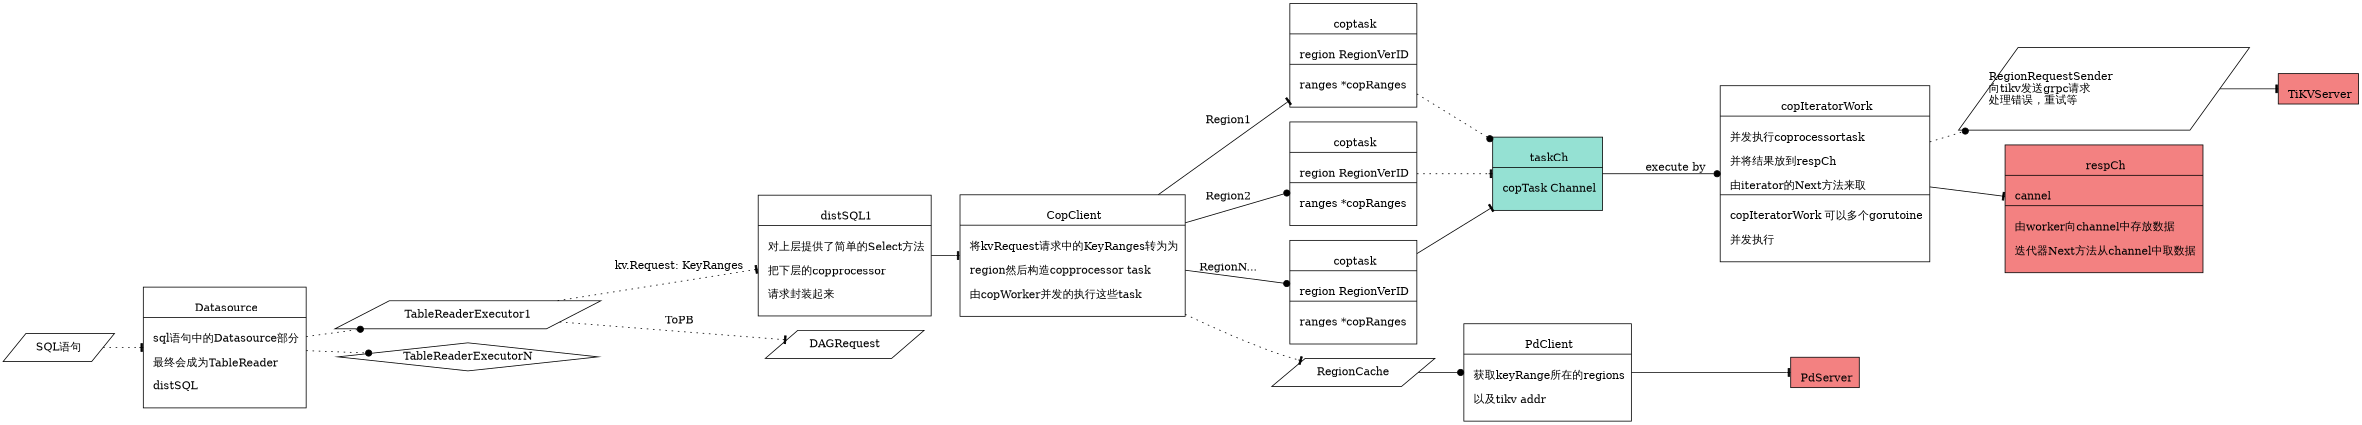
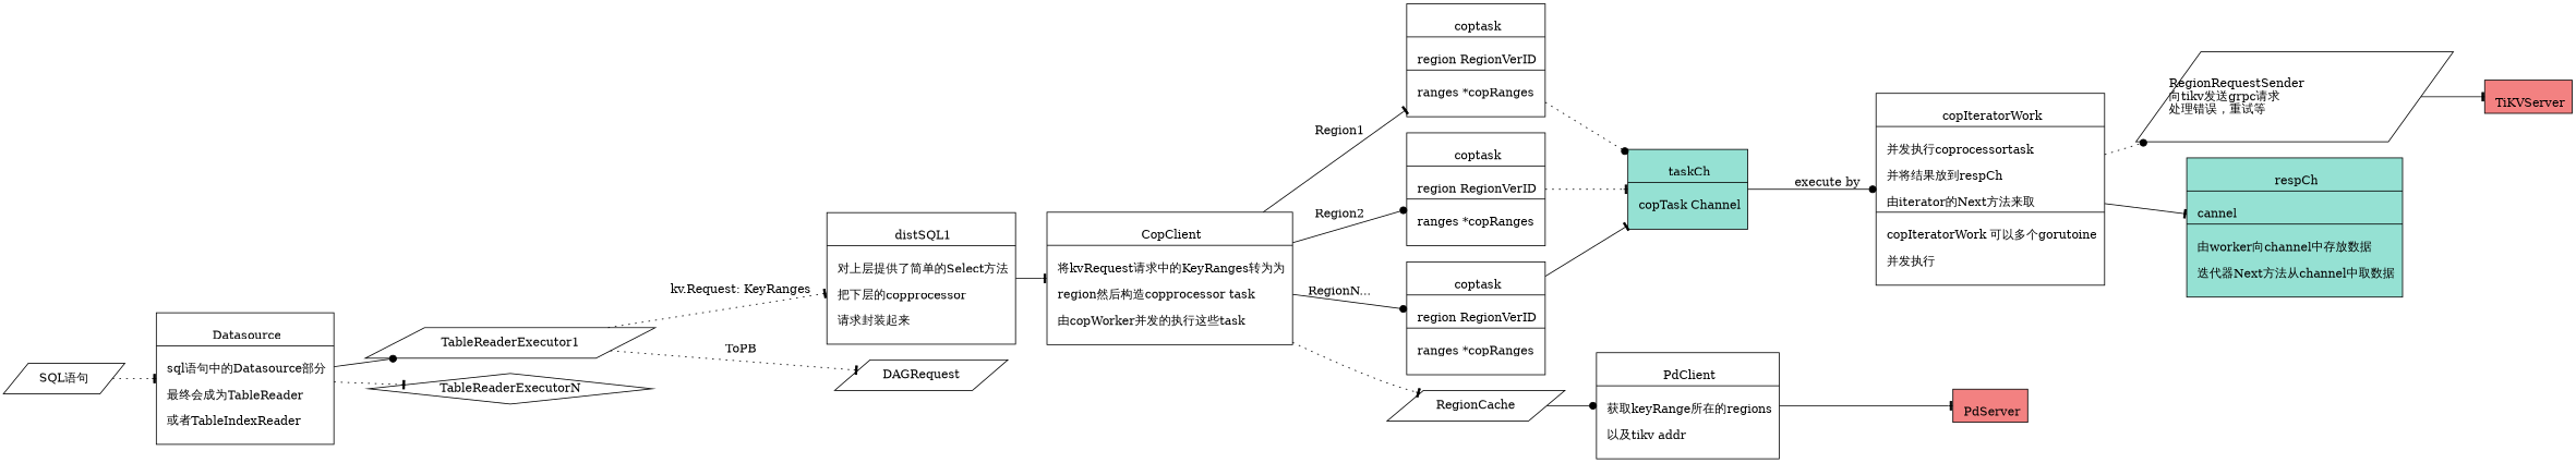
  digraph {
    newrank=true
    rankdir=LR
    node [shape=record]
    edge [arrowhead=tee style=solid]
    n1 [label="SQL语句" shape=parallelogram]
-   n2 [label="{{\n      Datasource|\n      sql语句中的Datasource部分\l\n      最终会成为TableReader\l \n      distSQL\l\n    }}"]
+   n2 [label="{{\n      Datasource|\n      sql语句中的Datasource部分\l\n      最终会成为TableReader\l \n      或者TableIndexReader\l\n    }}"]
    TableReaderExecutor1 [shape=parallelogram]
    TableReaderExecutorN [shape=diamond]
    n5 [label="{{\n      coptask|\n      region RegionVerID\l|\n      ranges *copRanges \l\n    }}"]
    n6 [fillcolor="#95e1d3" label="{{\n      taskCh|\n      copTask Channel\l\n    }}" style=filled]
    n7 [label="{{\n      copIteratorWork|\n      并发执行coprocessortask\l\n      并将结果放到respCh\l\n      由iterator的Next方法来取\l|\n      copIteratorWork 可以多个gorutoine\l\n      并发执行\l\n    }}"]
    n8 [label="{{\n      coptask|\n      region RegionVerID\l|\n      ranges *copRanges \l\n    }}"]
    n9 [label="{{\n      coptask|\n      region RegionVerID\l|\n      ranges *copRanges \l\n    }}"]
    n10 [label="RegionRequestSender \l向tikv发送grpc请求\l处理错误，重试等\l" shape=parallelogram]
    n11 [fillcolor="#f38181" label="{{\n      TiKVServer\n    }}" style=filled]
    n12 [label="{{\n      distSQL1|\n      对上层提供了简单的Select方法\l\n      把下层的copprocessor\l \n      请求封装起来\l\n    }}"]
    DAGRequest [shape=parallelogram]
    n14 [label="{{\n      CopClient|\n      将kvRequest请求中的KeyRanges转为为\l\n      region然后构造copprocessor task\l\n      由copWorker并发的执行这些task\l\n    }}"]
    RegionCache [shape=parallelogram]
    n16 [label="{{\n      PdClient|\n      获取keyRange所在的regions\l\n      以及tikv addr\l\n    }}"]
-   n17 [fillcolor="#f38181" label="{{\n      respCh|\n      cannel\l|\n      由worker向channel中存放数据\l\n      迭代器Next方法从channel中取数据\l\n    }}" style=filled]
+   n17 [fillcolor="#95e1d3" label="{{\n      respCh|\n      cannel\l|\n      由worker向channel中存放数据\l\n      迭代器Next方法从channel中取数据\l\n    }}" style=filled]
    n18 [fillcolor="#f38181" label="{{\n      PdServer\n    }}" style=filled]
    n1 -> n2 [style=dotted]
-   n2 -> TableReaderExecutor1 [arrowhead=dot style=dotted]
-   n2 -> TableReaderExecutorN [arrowhead=dot style=dotted]
+   n2 -> TableReaderExecutor1 [arrowhead=dot]
+   n2 -> TableReaderExecutorN [style=dotted]
    TableReaderExecutor1 -> n12 [label="kv.Request: KeyRanges" style=dotted]
    TableReaderExecutor1 -> DAGRequest [label=ToPB style=dotted]
    n5 -> n6 [arrowhead=dot style=dotted]
    n6 -> n7 [arrowhead=dot label="execute by"]
    n7 -> n10 [arrowhead=dot style=dotted]
    n7 -> n17
    n8 -> n6 [style=dotted]
    n9 -> n6
    n10 -> n11
    n12 -> n14
    n14 -> n5 [label=Region1]
    n14 -> n8 [arrowhead=dot label=Region2]
    n14 -> n9 [arrowhead=dot label="RegionN..."]
    n14 -> RegionCache [style=dotted]
    RegionCache -> n16 [arrowhead=dot]
    n16 -> n18
  }
